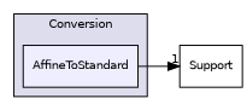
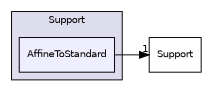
  digraph {
    compound=true
    rankdir=LR
    node [fontname=Helvetica fontsize=10 shape=box]
    n1 [fillcolor="#eeeeff" label=AffineToStandard pencolor=black style=filled]
    n2 [label=Support]
    subgraph cluster_1 {
      bgcolor="#ddddee"
      fontname=Helvetica
      fontsize=10
-     label=Conversion
+     label=Support
      pencolor=black
      n1
    }
    n1 -> n2 [headlabel=1 labeldistance=1.5 labelfontname=Helvetica labelfontsize=10]
  }
